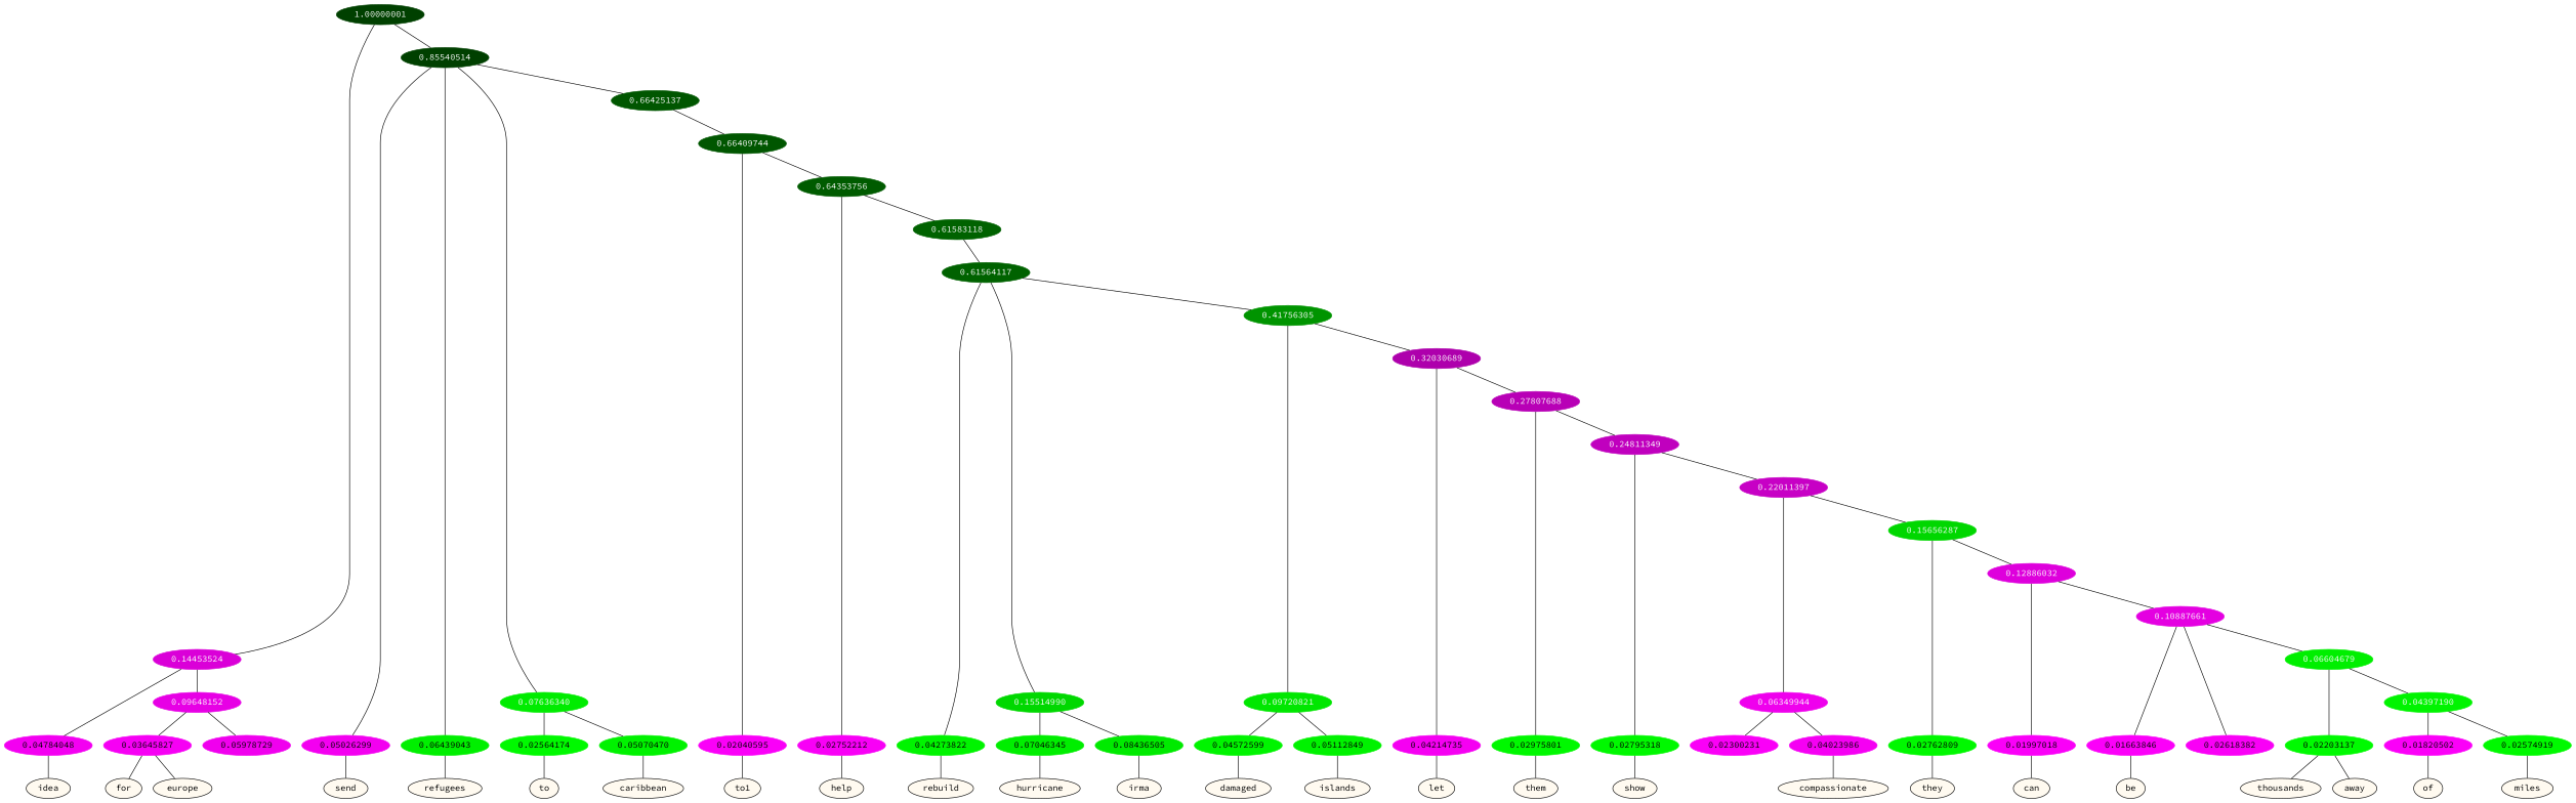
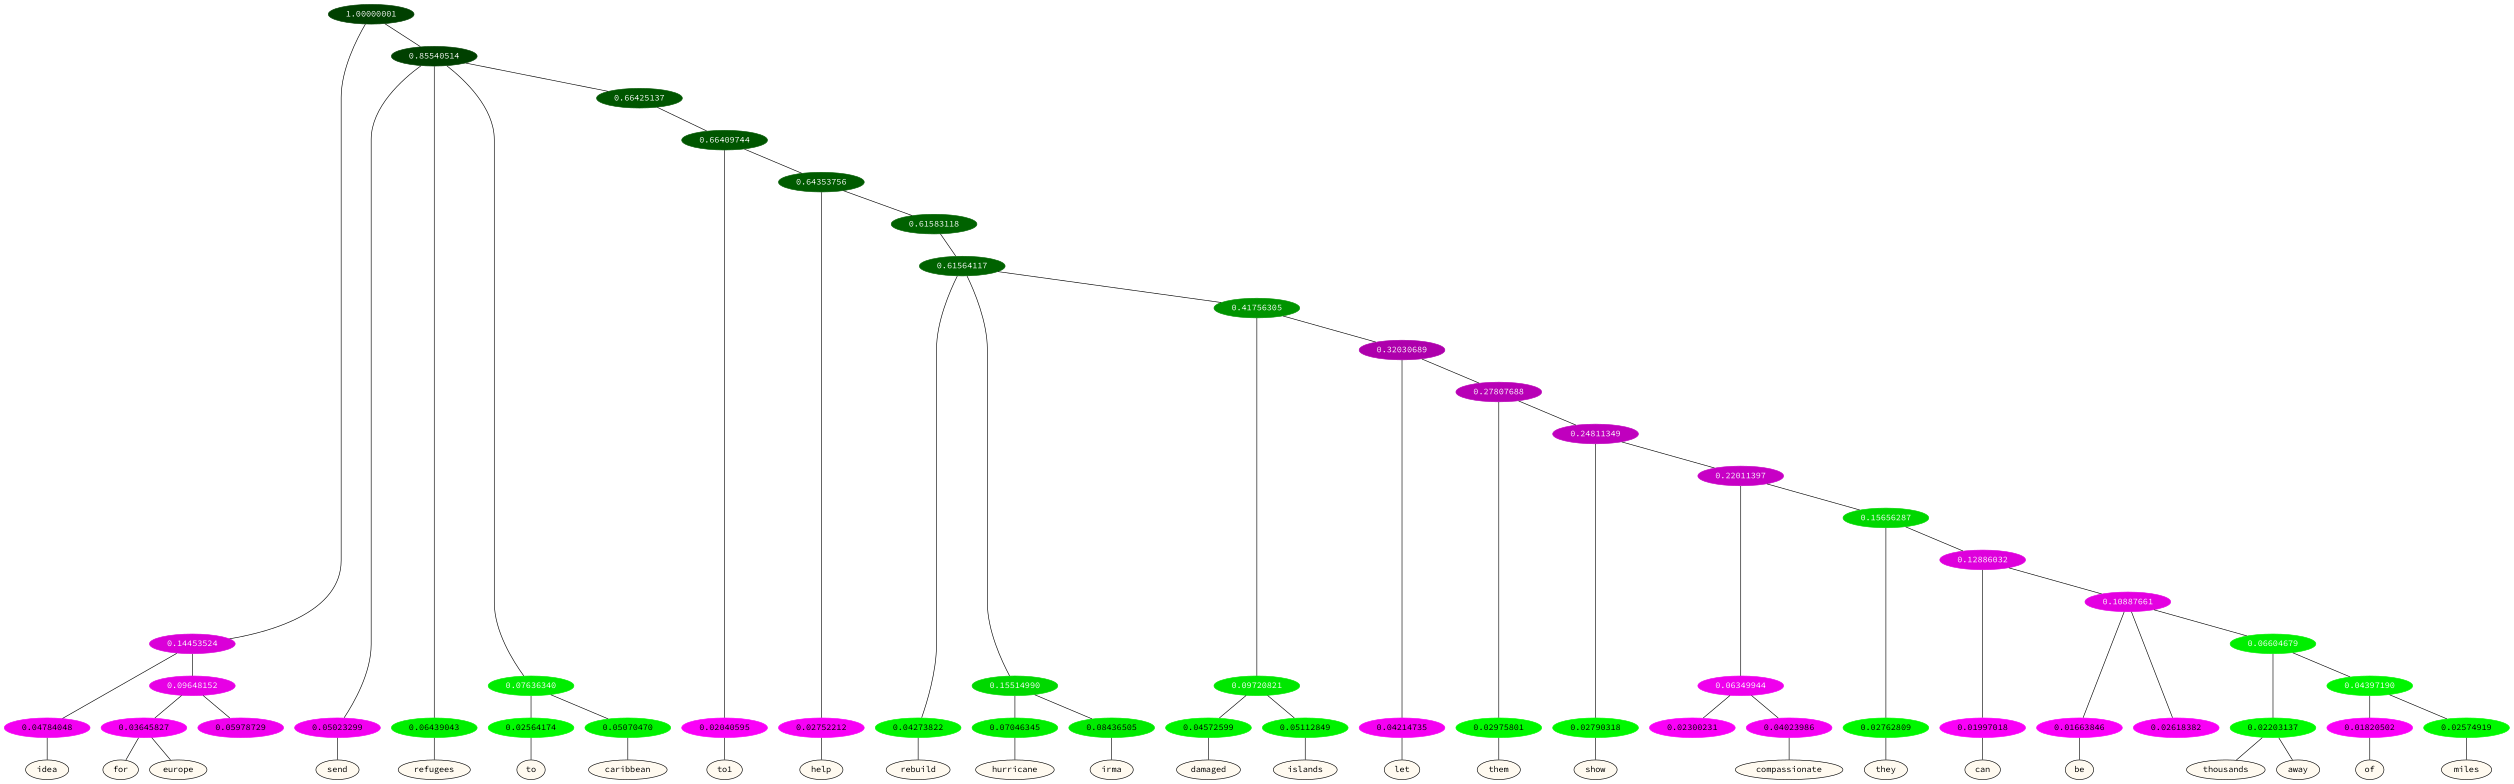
  graph {
    fontname="Source Code Pro"
    node [color=black fontname="Source Code Pro" format=png nodesep=0.001 ordering=out overlap_scaling=0.01 ranksep=0.001 style=filled fontcolor=black]
    edge [fontname="Source Code Pro"]
    n1 [fillcolor=floralwhite height=0.15 label=idea style="filled,solid" width=0.15 fontcolor=""]
    n2 [fillcolor=floralwhite height=0.15 label=for style="filled,solid" width=0.15 fontcolor=""]
    n3 [fillcolor=floralwhite height=0.15 label=europe style="filled,solid" width=0.15 fontcolor=""]
    n4 [fillcolor=floralwhite height=0.15 label=send style="filled,solid" width=0.15 fontcolor=""]
    n5 [fillcolor=floralwhite height=0.15 label=refugees style="filled,solid" width=0.15 fontcolor=""]
    n6 [fillcolor=floralwhite height=0.15 label=to style="filled,solid" width=0.15 fontcolor=""]
    n7 [fillcolor=floralwhite height=0.15 label=caribbean style="filled,solid" width=0.15 fontcolor=""]
    n8 [fillcolor=floralwhite height=0.15 label=to1 style="filled,solid" width=0.15 fontcolor=""]
    n9 [fillcolor=floralwhite height=0.15 label=help style="filled,solid" width=0.15 fontcolor=""]
    n10 [fillcolor=floralwhite height=0.15 label=rebuild style="filled,solid" width=0.15 fontcolor=""]
    n11 [fillcolor=floralwhite height=0.15 label=hurricane style="filled,solid" width=0.15 fontcolor=""]
    n12 [fillcolor=floralwhite height=0.15 label=irma style="filled,solid" width=0.15 fontcolor=""]
    n13 [fillcolor=floralwhite height=0.15 label=damaged style="filled,solid" width=0.15 fontcolor=""]
    n14 [fillcolor=floralwhite height=0.15 label=islands style="filled,solid" width=0.15 fontcolor=""]
    n15 [fillcolor=floralwhite height=0.15 label=let style="filled,solid" width=0.15 fontcolor=""]
    n16 [fillcolor=floralwhite height=0.15 label=them style="filled,solid" width=0.15 fontcolor=""]
    n17 [fillcolor=floralwhite height=0.15 label=show style="filled,solid" width=0.15 fontcolor=""]
    n18 [fillcolor=floralwhite height=0.15 label=compassionate style="filled,solid" width=0.15 fontcolor=""]
    n19 [fillcolor=floralwhite height=0.15 label=they style="filled,solid" width=0.15 fontcolor=""]
    n20 [fillcolor=floralwhite height=0.15 label=can style="filled,solid" width=0.15 fontcolor=""]
    n21 [fillcolor=floralwhite height=0.15 label=be style="filled,solid" width=0.15 fontcolor=""]
    n22 [fillcolor=floralwhite height=0.15 label=thousands style="filled,solid" width=0.15 fontcolor=""]
    n23 [fillcolor=floralwhite height=0.15 label=of style="filled,solid" width=0.15 fontcolor=""]
    n24 [fillcolor=floralwhite height=0.15 label=miles style="filled,solid" width=0.15 fontcolor=""]
    n25 [fillcolor=floralwhite height=0.15 label=away style="filled,solid" width=0.15 fontcolor=""]
    n26 [color="0.835 1.000 0.952" height=0.15 label=0.04784048 width=0.15]
    n27 [color="0.835 1.000 0.964" height=0.15 label=0.03645827 width=0.15]
    n28 [color="0.835 1.000 0.940" height=0.15 label=0.05978729 width=0.15]
-   n29 [color="0.835 1.000 0.950" height=0.15 label=0.05026299 width=0.15]
+   n29 [color="0.835 1.000 0.950" height=0.15 label=0.05023299 width=0.15]
    n30 [color="0.334 1.000 0.936" height=0.15 label=0.06439043 width=0.15]
    n31 [color="0.334 1.000 0.974" height=0.15 label=0.02564174 width=0.15]
    n32 [color="0.334 1.000 0.949" height=0.15 label=0.05070470 width=0.15]
    n33 [color="0.835 1.000 0.980" height=0.15 label=0.02040595 width=0.15]
    n34 [color="0.835 1.000 0.972" height=0.15 label=0.02752212 width=0.15]
    n35 [color="0.334 1.000 0.957" height=0.15 label=0.04273822 width=0.15]
    n36 [color="0.334 1.000 0.930" height=0.15 label=0.07046345 width=0.15]
    n37 [color="0.334 1.000 0.916" height=0.15 label=0.08436505 width=0.15]
    n38 [color="0.334 1.000 0.954" height=0.15 label=0.04572599 width=0.15]
    n39 [color="0.334 1.000 0.949" height=0.15 label=0.05112849 width=0.15]
    n40 [color="0.835 1.000 0.958" height=0.15 label=0.04214735 width=0.15]
    n41 [color="0.334 1.000 0.970" height=0.15 label=0.02975801 width=0.15]
-   n42 [color="0.334 1.000 0.972" height=0.15 label=0.02795318 width=0.15]
+   n42 [color="0.334 1.000 0.972" height=0.15 label=0.02790318 width=0.15]
    n43 [color="0.835 1.000 0.977" height=0.15 label=0.02300231 width=0.15]
    n44 [color="0.835 1.000 0.960" height=0.15 label=0.04023986 width=0.15]
    n45 [color="0.334 1.000 0.972" height=0.15 label=0.02762809 width=0.15]
    n46 [color="0.835 1.000 0.980" height=0.15 label=0.01997018 width=0.15]
    n47 [color="0.835 1.000 0.983" height=0.15 label=0.01663846 width=0.15]
    n48 [color="0.334 1.000 0.978" height=0.15 label=0.02203137 width=0.15]
    n49 [color="0.835 1.000 0.982" height=0.15 label=0.01820502 width=0.15]
    n50 [color="0.334 1.000 0.974" height=0.15 label=0.02574919 width=0.15]
    n51 [color="0.835 1.000 0.974" height=0.15 label=0.02618382 width=0.15]
    n52 [color="0.334 1.000 0.250" fontcolor=grey99 height=0.15 label=1.00000001 width=0.15]
    n53 [color="0.835 1.000 0.855" fontcolor=grey99 height=0.15 label=0.14453524 width=0.15]
    n54 [color="0.334 1.000 0.250" fontcolor=grey99 height=0.15 label=0.85540514 width=0.15]
    n55 [color="0.835 1.000 0.904" fontcolor=grey99 height=0.15 label=0.09648152 width=0.15]
    n56 [color="0.334 1.000 0.924" fontcolor=grey99 height=0.15 label=0.07636340 width=0.15]
    n57 [color="0.334 1.000 0.336" fontcolor=grey99 height=0.15 label=0.66425137 width=0.15]
    n58 [color="0.334 1.000 0.336" fontcolor=grey99 height=0.15 label=0.66409744 width=0.15]
    n59 [color="0.334 1.000 0.356" fontcolor=grey99 height=0.15 label=0.64353756 width=0.15]
    n60 [color="0.334 1.000 0.384" fontcolor=grey99 height=0.15 label=0.61583118 width=0.15]
    n61 [color="0.334 1.000 0.384" fontcolor=grey99 height=0.15 label=0.61564117 width=0.15]
    n62 [color="0.334 1.000 0.845" fontcolor=grey99 height=0.15 label=0.15514990 width=0.15]
    n63 [color="0.334 1.000 0.582" fontcolor=grey99 height=0.15 label=0.41756305 width=0.15]
    n64 [color="0.334 1.000 0.903" fontcolor=grey99 height=0.15 label=0.09720821 width=0.15]
    n65 [color="0.835 1.000 0.680" fontcolor=grey99 height=0.15 label=0.32030689 width=0.15]
    n66 [color="0.835 1.000 0.722" fontcolor=grey99 height=0.15 label=0.27807688 width=0.15]
    n67 [color="0.835 1.000 0.752" fontcolor=grey99 height=0.15 label=0.24811349 width=0.15]
    n68 [color="0.835 1.000 0.780" fontcolor=grey99 height=0.15 label=0.22011397 width=0.15]
    n69 [color="0.835 1.000 0.937" fontcolor=grey99 height=0.15 label=0.06349944 width=0.15]
    n70 [color="0.334 1.000 0.843" fontcolor=grey99 height=0.15 label=0.15656287 width=0.15]
    n71 [color="0.835 1.000 0.871" fontcolor=grey99 height=0.15 label=0.12886032 width=0.15]
    n72 [color="0.835 1.000 0.891" fontcolor=grey99 height=0.15 label=0.10887661 width=0.15]
    n73 [color="0.334 1.000 0.934" fontcolor=grey99 height=0.15 label=0.06604679 width=0.15]
    n74 [color="0.334 1.000 0.956" fontcolor=grey99 height=0.15 label=0.04397190 width=0.15]
    subgraph sub_1 {
      rank=same
      n1
      n2
      n3
      n4
      n5
      n6
      n7
      n8
      n9
      n10
      n11
      n12
      n13
      n14
      n15
      n16
      n17
      n18
      n19
      n20
      n21
      n22
      n23
      n24
      n25
    }
    subgraph sub_2 {
      rank=same
      n26
      n27
      n28
      n29
      n30
      n31
      n32
      n33
      n34
      n35
      n36
      n37
      n38
      n39
      n40
      n41
      n42
      n43
      n44
      n45
      n46
      n47
      n48
      n49
      n50
      n51
    }
    n26 -- n1
    n27 -- n2
    n27 -- n3
    n29 -- n4
    n30 -- n5
    n31 -- n6
    n32 -- n7
    n33 -- n8
    n34 -- n9
    n35 -- n10
    n36 -- n11
    n37 -- n12
    n38 -- n13
    n39 -- n14
    n40 -- n15
    n41 -- n16
    n42 -- n17
    n44 -- n18
    n45 -- n19
    n46 -- n20
    n47 -- n21
    n48 -- n22
    n48 -- n25
    n49 -- n23
    n50 -- n24
    n52 -- n53
    n52 -- n54
    n53 -- n26
    n53 -- n55
    n54 -- n29
    n54 -- n30
    n54 -- n56
    n54 -- n57
    n55 -- n27
    n55 -- n28
    n56 -- n31
    n56 -- n32
    n57 -- n58
    n58 -- n33
    n58 -- n59
    n59 -- n34
    n59 -- n60
    n60 -- n61
    n61 -- n35
    n61 -- n62
    n61 -- n63
    n62 -- n36
    n62 -- n37
    n63 -- n64
    n63 -- n65
    n64 -- n38
    n64 -- n39
    n65 -- n40
    n65 -- n66
    n66 -- n41
    n66 -- n67
    n67 -- n42
    n67 -- n68
    n68 -- n69
    n68 -- n70
    n69 -- n43
    n69 -- n44
    n70 -- n45
    n70 -- n71
    n71 -- n46
    n71 -- n72
    n72 -- n47
    n72 -- n51
    n72 -- n73
    n73 -- n48
    n73 -- n74
    n74 -- n49
    n74 -- n50
  }
